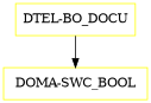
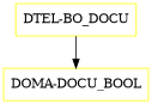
  digraph {
    node [color=yellow shape=box]
    "DTEL-BO_DOCU"
-   "DOMA-SWC_BOOL"
+   "DOMA-SWC_BOOL" [label="DOMA-DOCU_BOOL"]
    "DTEL-BO_DOCU" -> "DOMA-SWC_BOOL"
  }
